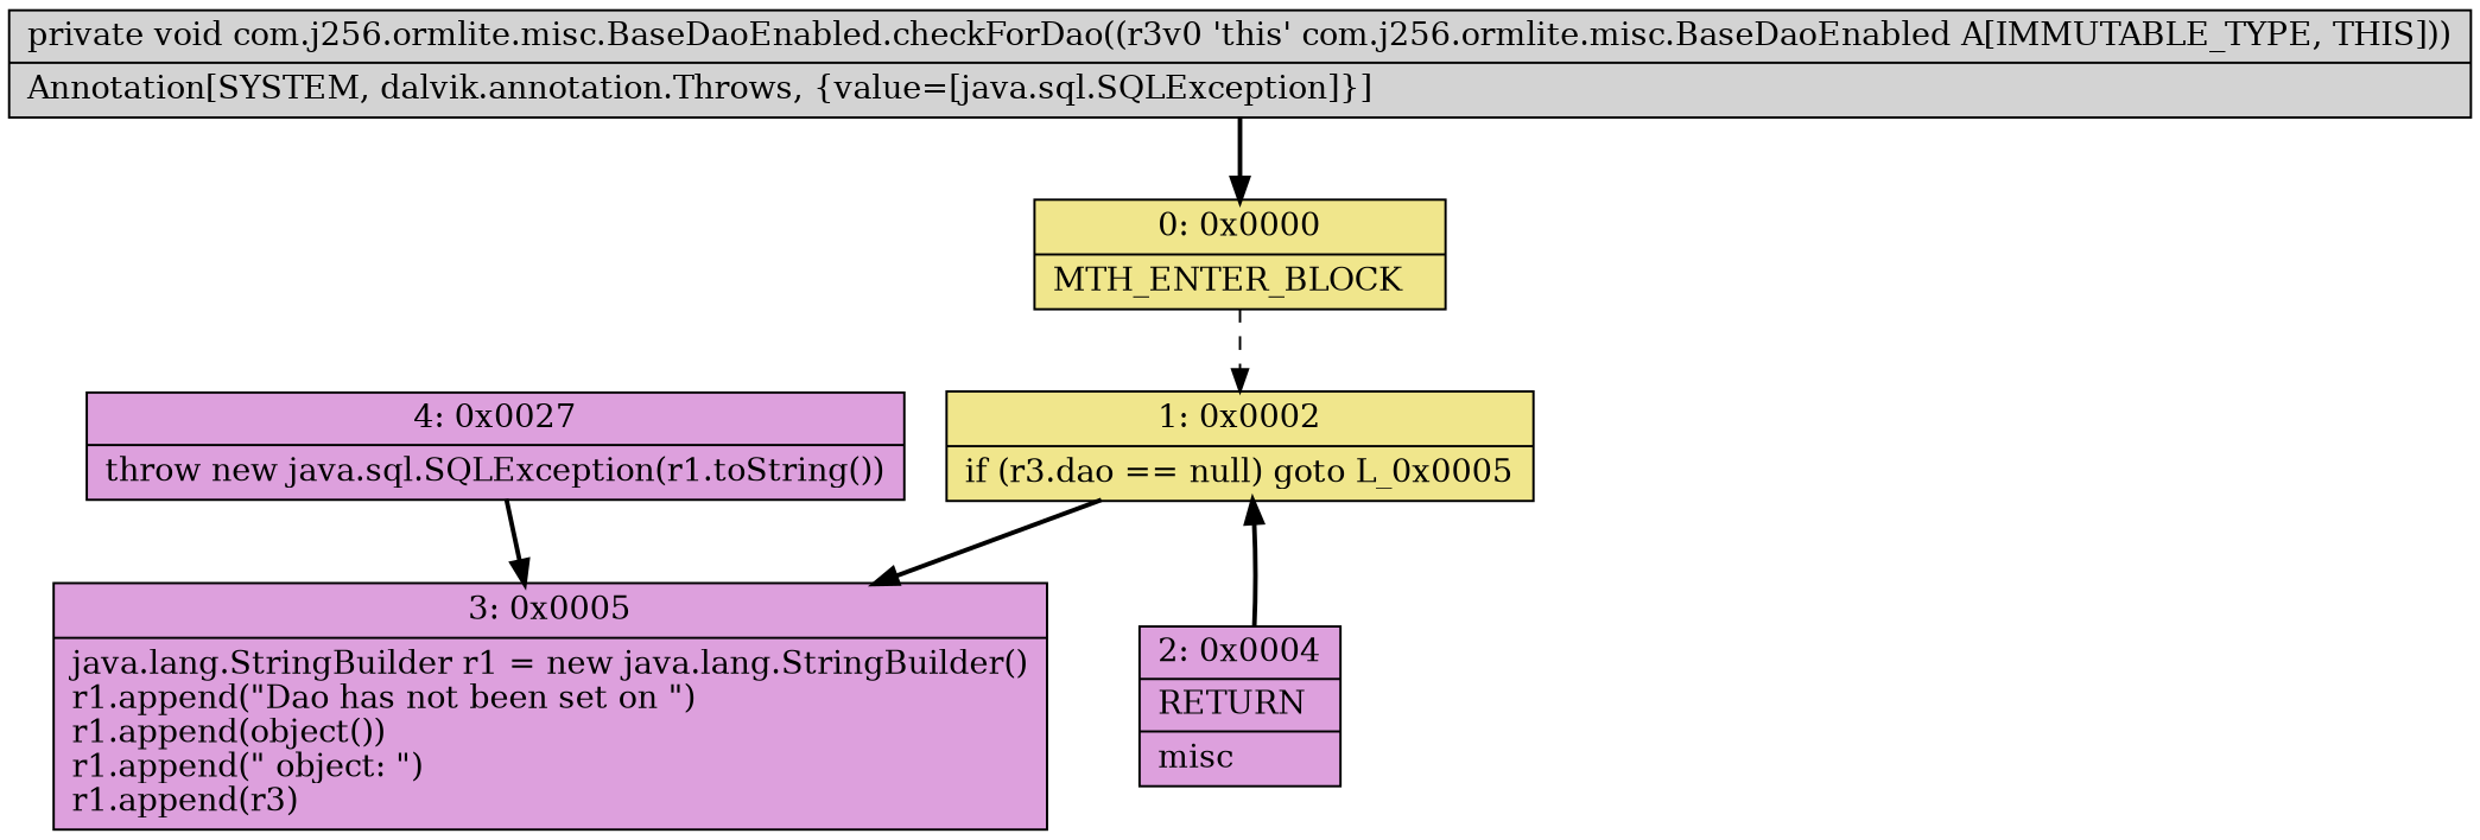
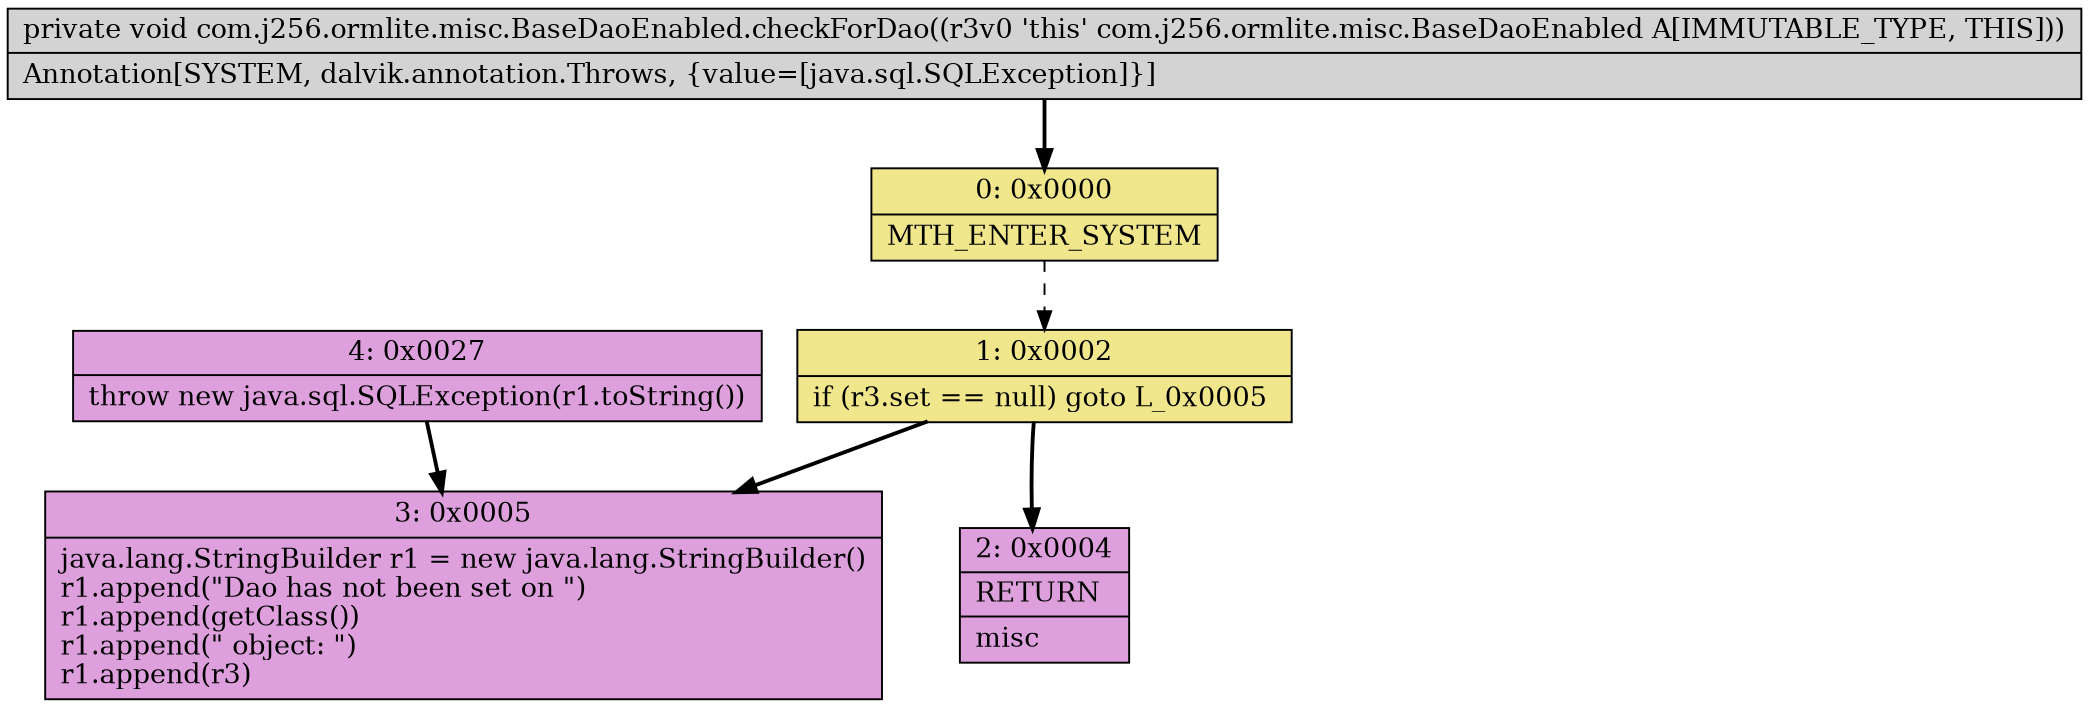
  digraph {
    node [fillcolor=plum shape=record style=filled]
    edge [style=bold]
-   n1 [fillcolor=khaki label="{0\:\ 0x0000|MTH_ENTER_BLOCK\l}"]
-   n2 [fillcolor=khaki label="{1\:\ 0x0002|if (r3.dao == null) goto L_0x0005\l}"]
+   n1 [fillcolor=khaki label="{0\:\ 0x0000|MTH_ENTER_SYSTEM\l}"]
+   n2 [fillcolor=khaki label="{1\:\ 0x0002|if (r3.set == null) goto L_0x0005\l}"]
    n3 [label="{2\:\ 0x0004|RETURN\l|misc\l}"]
-   n4 [label="{3\:\ 0x0005|java.lang.StringBuilder r1 = new java.lang.StringBuilder()\lr1.append(\"Dao has not been set on \")\lr1.append(object())\lr1.append(\" object: \")\lr1.append(r3)\l}"]
+   n4 [label="{3\:\ 0x0005|java.lang.StringBuilder r1 = new java.lang.StringBuilder()\lr1.append(\"Dao has not been set on \")\lr1.append(getClass())\lr1.append(\" object: \")\lr1.append(r3)\l}"]
    n5 [label="{4\:\ 0x0027|throw new java.sql.SQLException(r1.toString())\l}"]
    n6 [fillcolor=lightgrey label="{private void com.j256.ormlite.misc.BaseDaoEnabled.checkForDao((r3v0 'this' com.j256.ormlite.misc.BaseDaoEnabled A[IMMUTABLE_TYPE, THIS]))  | Annotation[SYSTEM, dalvik.annotation.Throws, \{value=[java.sql.SQLException]\}]\l}"]
    n1 -> n2 [style=dashed]
-   n3 -> n2
+   n2 -> n3
    n2 -> n4
    n5 -> n4
    n6 -> n1
  }
